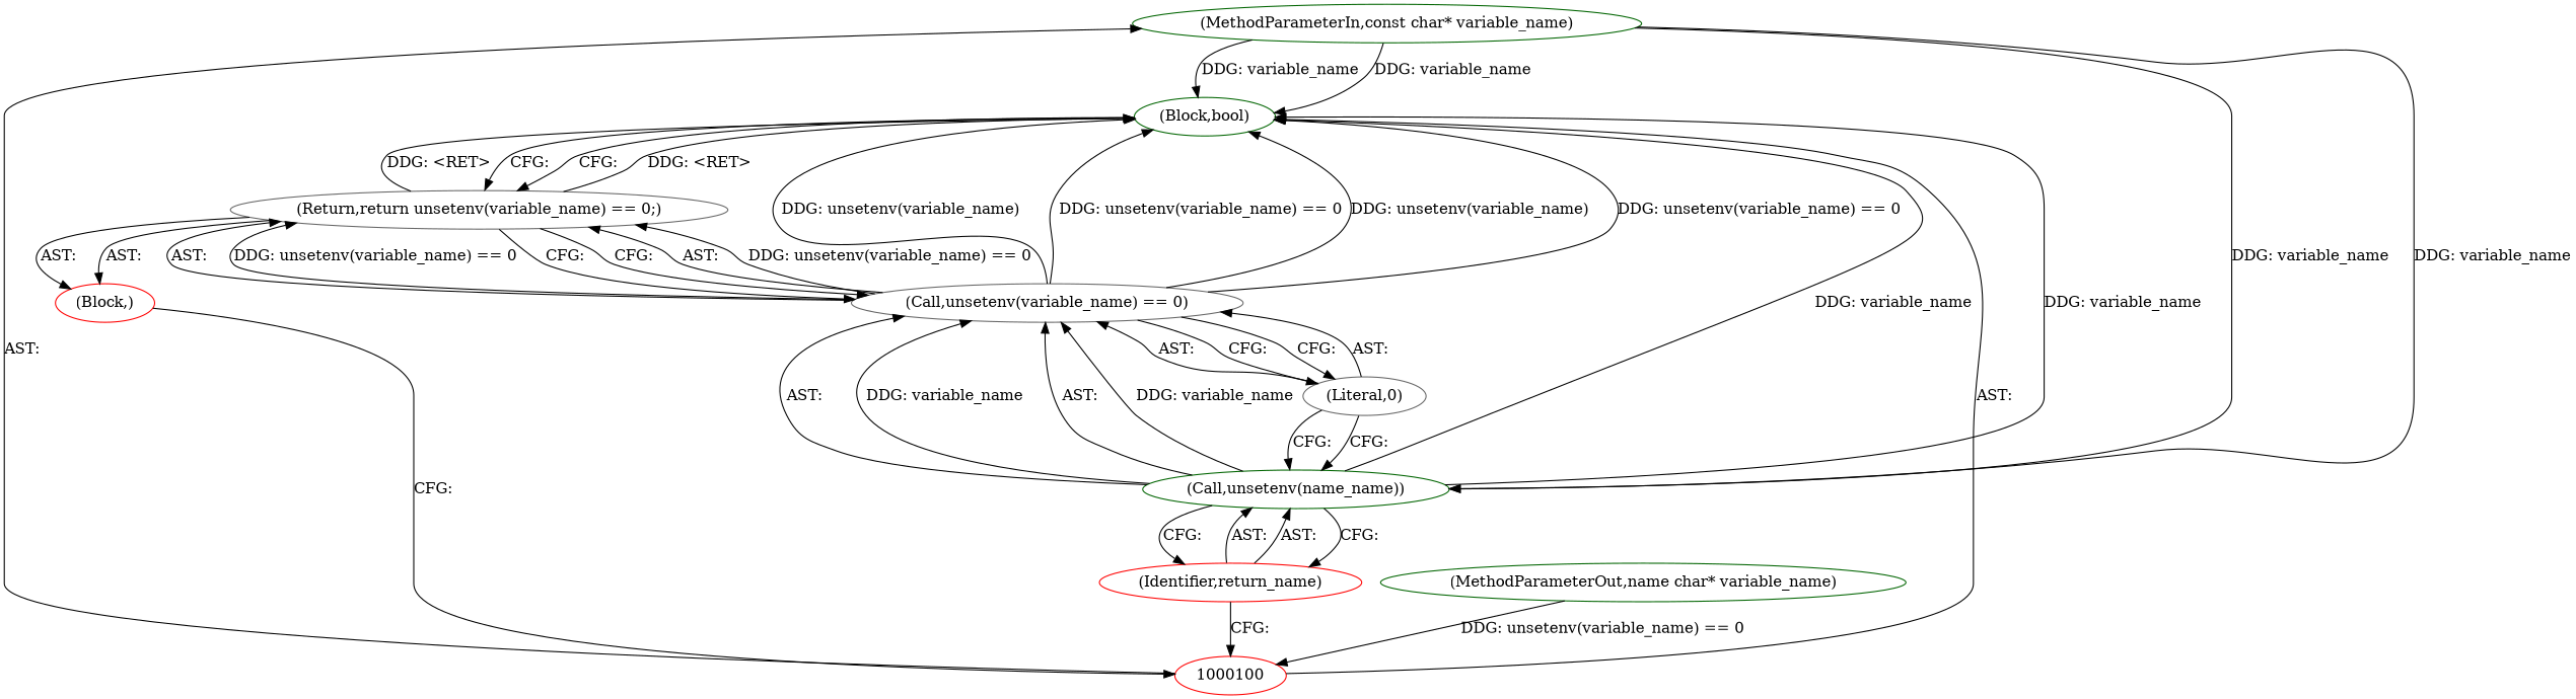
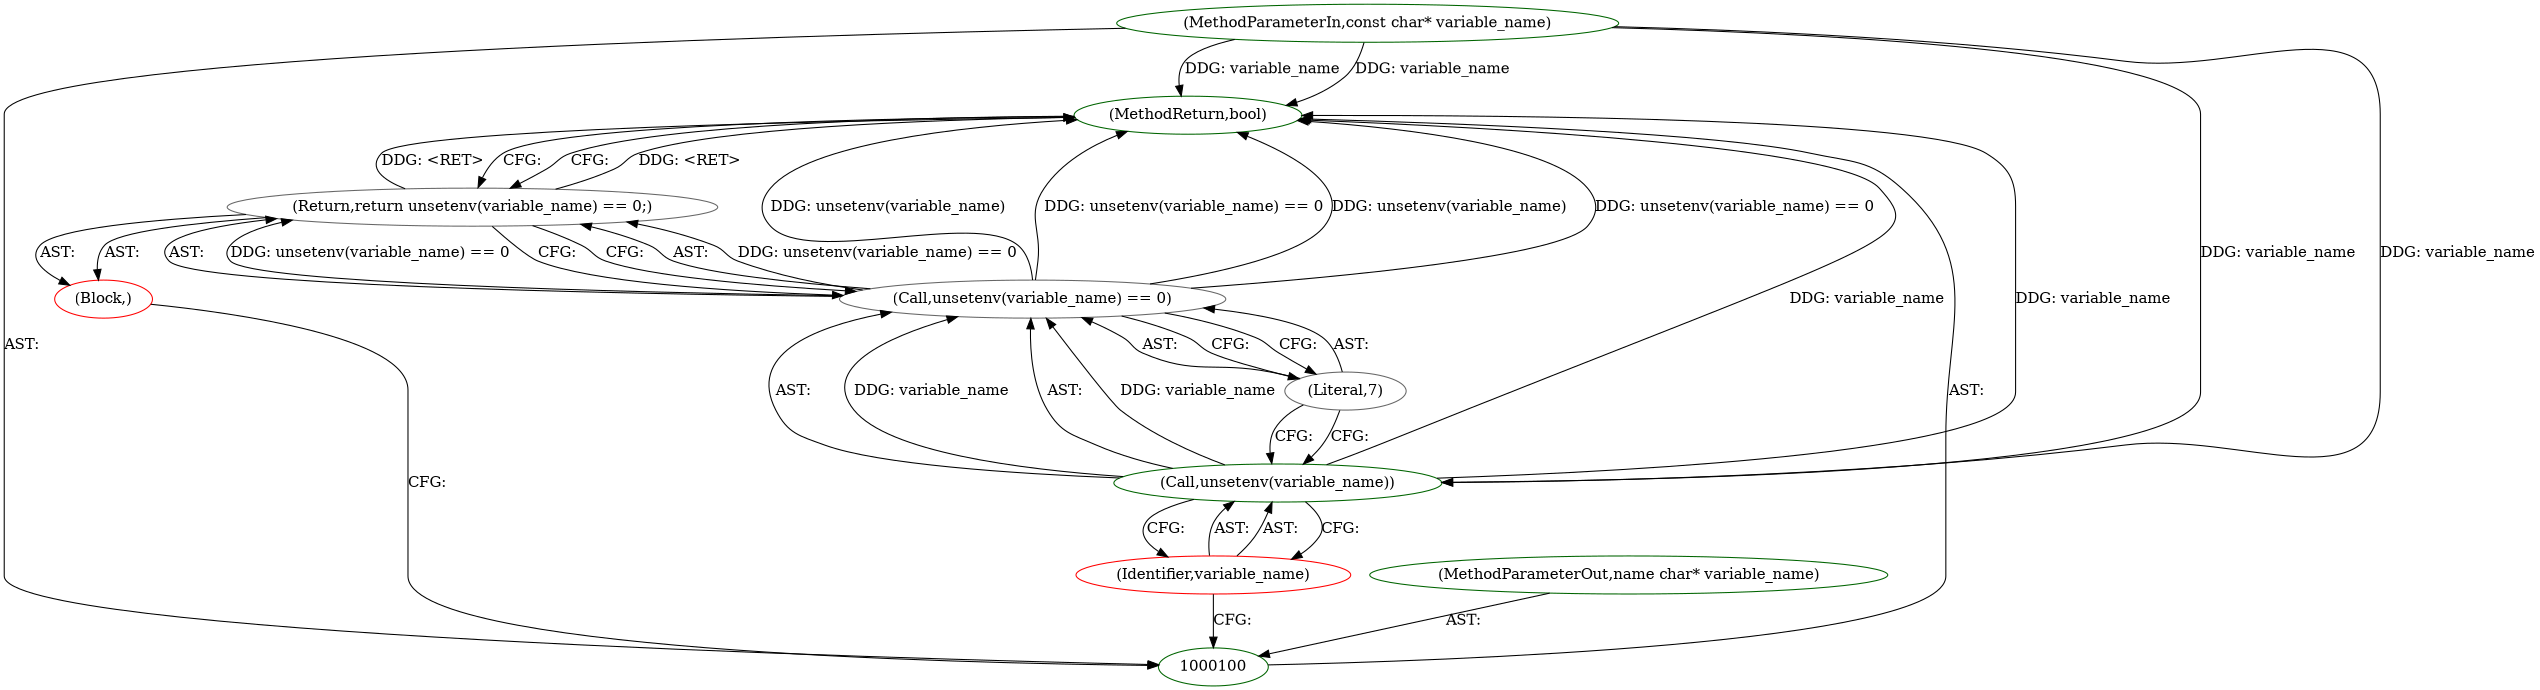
  digraph {
    fontname="DejaVu Serif"
    node [color=darkgreen fontname="DejaVu Serif"]
    edge [fontname="DejaVu Serif"]
    n1 [label="(MethodParameterIn,const char* variable_name)"]
-   n2 [label="(Block,bool)"]
-   n3 [label="(Call,unsetenv(name_name))"]
-   1000100 [color=red]
+   n2 [label="(MethodReturn,bool)"]
+   n3 [label="(Call,unsetenv(variable_name))"]
+   1000100
    n5 [color=gray40 label="(Return,return unsetenv(variable_name) == 0;)"]
    n6 [color=gray40 label="(Call,unsetenv(variable_name) == 0)"]
-   n7 [color=red label="(Identifier,return_name)"]
+   n7 [color=red label="(Identifier,variable_name)"]
    n8 [label="(MethodParameterOut,name char* variable_name)"]
    n9 [color=red label="(Block,)"]
-   n10 [color=gray40 label="(Literal,0)"]
+   n10 [color=gray40 label="(Literal,7)"]
    n1 -> n2 [label="DDG: variable_name"]
    n1 -> n2 [label="DDG: variable_name"]
    n1 -> n3 [label="DDG: variable_name"]
    n1 -> n3 [label="DDG: variable_name"]
-   1000100 -> n1 [label="AST: "]
+   n1 -> 1000100 [label="AST: "]
    n2 -> n5 [label="CFG: "]
    n2 -> n5 [label="CFG: "]
    n3 -> n2 [label="DDG: variable_name"]
    n3 -> n2 [label="DDG: variable_name"]
    n3 -> n6 [label="AST: "]
    n3 -> n6 [label="DDG: variable_name"]
    n3 -> n6 [label="AST: "]
    n3 -> n6 [label="DDG: variable_name"]
    n3 -> n7 [label="CFG: "]
    n3 -> n7 [label="CFG: "]
    1000100 -> n2 [label="AST: "]
    n5 -> n2 [label="DDG: <RET>"]
    n5 -> n2 [label="DDG: <RET>"]
    n5 -> n6 [label="CFG: "]
    n5 -> n6 [label="CFG: "]
    n5 -> n9 [label="AST: "]
    n5 -> n9 [label="AST: "]
    n6 -> n2 [label="DDG: unsetenv(variable_name) == 0"]
    n6 -> n2 [label="DDG: unsetenv(variable_name)"]
    n6 -> n2 [label="DDG: unsetenv(variable_name) == 0"]
    n6 -> n2 [label="DDG: unsetenv(variable_name)"]
    n6 -> n5 [label="AST: "]
    n6 -> n5 [label="DDG: unsetenv(variable_name) == 0"]
    n6 -> n5 [label="AST: "]
    n6 -> n5 [label="DDG: unsetenv(variable_name) == 0"]
    n6 -> n10 [label="CFG: "]
    n6 -> n10 [label="CFG: "]
    n7 -> n3 [label="AST: "]
    n7 -> n3 [label="AST: "]
    n7 -> 1000100 [label="CFG: "]
-   n8 -> 1000100 [label="DDG: unsetenv(variable_name) == 0"]
+   n8 -> 1000100 [label="AST: "]
    n9 -> 1000100 [label="CFG: "]
    n10 -> n3 [label="CFG: "]
    n10 -> n3 [label="CFG: "]
    n10 -> n6 [label="AST: "]
    n10 -> n6 [label="AST: "]
  }
